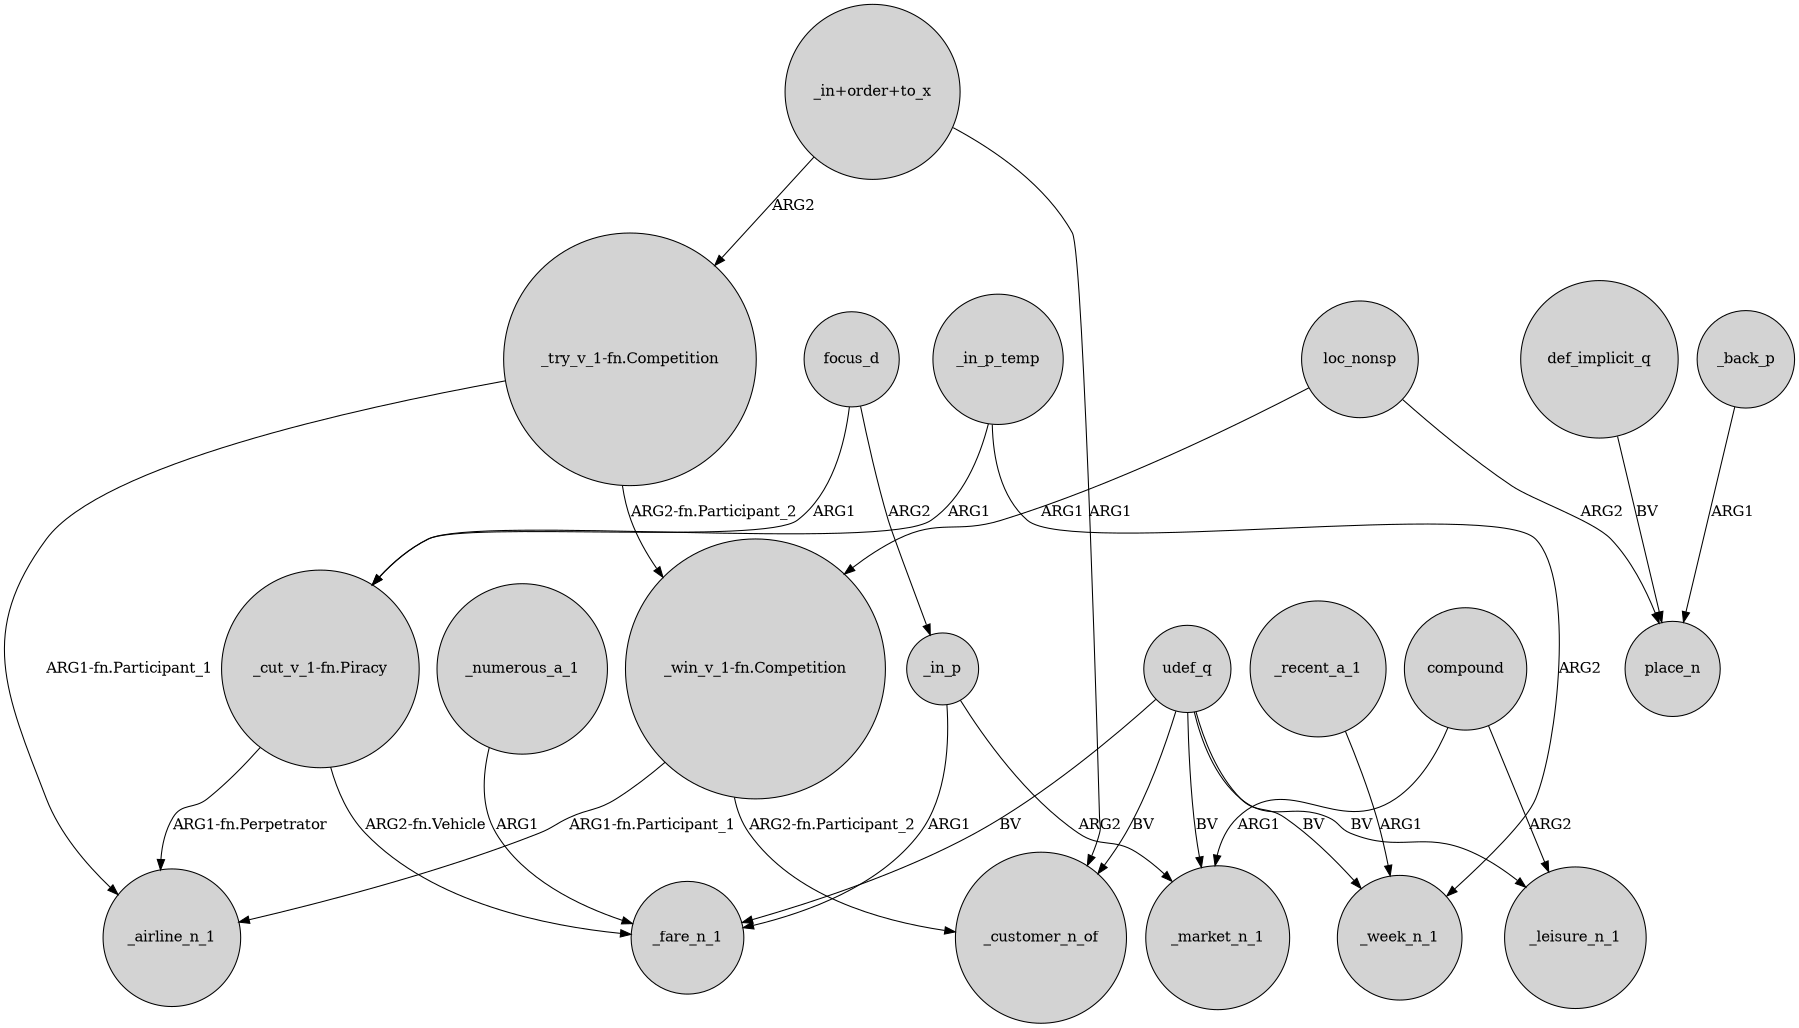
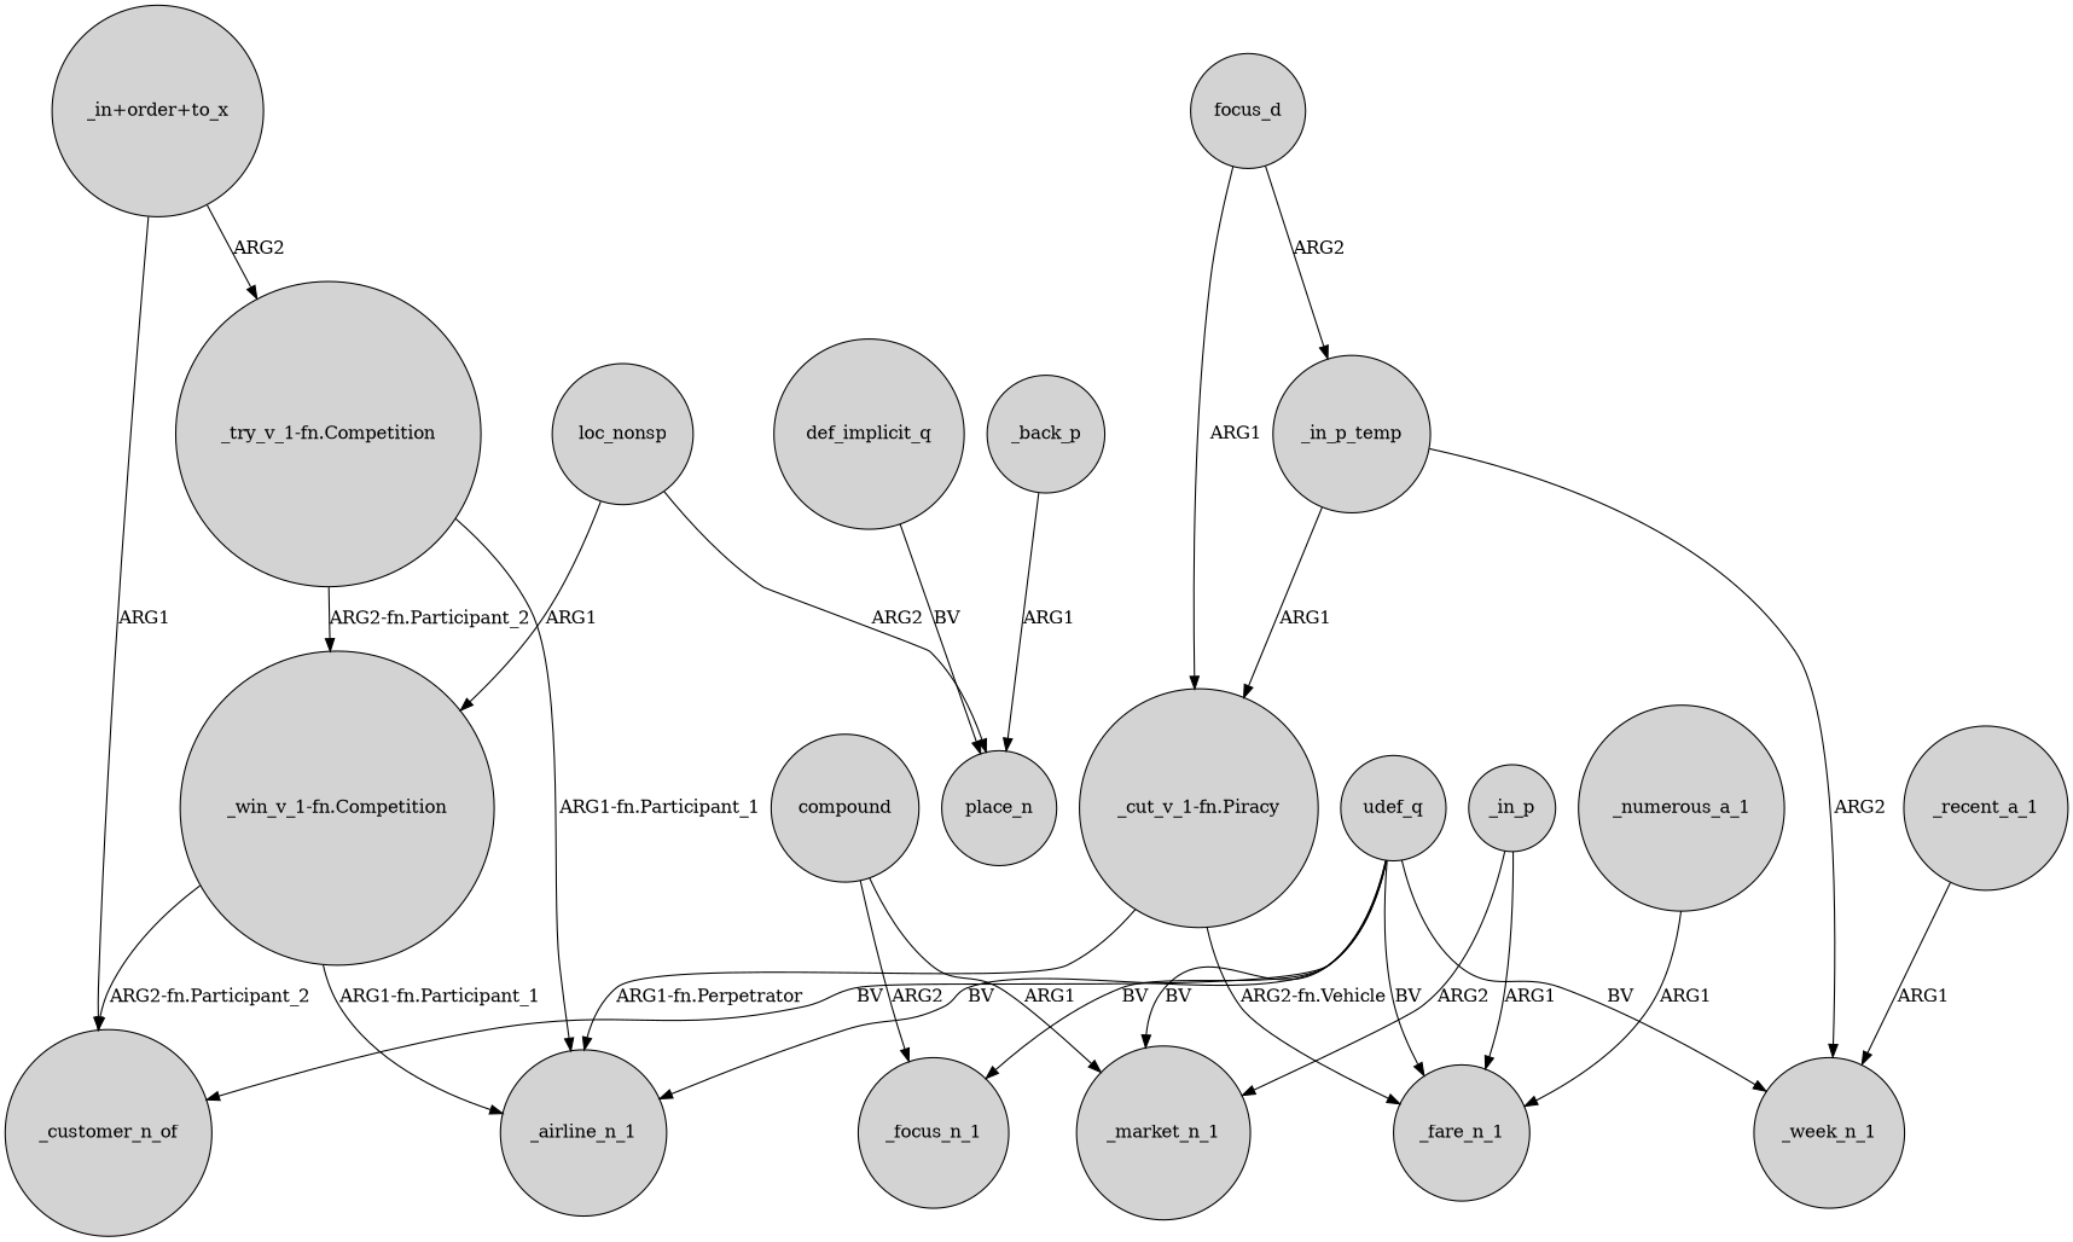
  digraph {
    node [shape=circle style=filled]
    "_in+order+to_x"
    "_try_v_1-fn.Competition"
    _customer_n_of
    "_cut_v_1-fn.Piracy"
    _airline_n_1
    _fare_n_1
    "_win_v_1-fn.Competition"
    udef_q
    _market_n_1
-   _leisure_n_1
+   _leisure_n_1 [label=_focus_n_1]
    _week_n_1
    def_implicit_q
    place_n
    loc_nonsp
    _in_p_temp
    _recent_a_1
    _in_p
    _back_p
    _numerous_a_1
    focus_d
    compound
    "_in+order+to_x" -> "_try_v_1-fn.Competition" [label=ARG2]
    "_in+order+to_x" -> _customer_n_of [label=ARG1]
    "_try_v_1-fn.Competition" -> _airline_n_1 [label="ARG1-fn.Participant_1"]
    "_try_v_1-fn.Competition" -> "_win_v_1-fn.Competition" [label="ARG2-fn.Participant_2"]
    "_cut_v_1-fn.Piracy" -> _airline_n_1 [label="ARG1-fn.Perpetrator"]
    "_cut_v_1-fn.Piracy" -> _fare_n_1 [label="ARG2-fn.Vehicle"]
    "_win_v_1-fn.Competition" -> _customer_n_of [label="ARG2-fn.Participant_2"]
    "_win_v_1-fn.Competition" -> _airline_n_1 [label="ARG1-fn.Participant_1"]
    udef_q -> _customer_n_of [label=BV]
+   udef_q -> _airline_n_1 [label=BV]
    udef_q -> _fare_n_1 [label=BV]
    udef_q -> _market_n_1 [label=BV]
    udef_q -> _leisure_n_1 [label=BV]
    udef_q -> _week_n_1 [label=BV]
    def_implicit_q -> place_n [label=BV]
    loc_nonsp -> "_win_v_1-fn.Competition" [label=ARG1]
    loc_nonsp -> place_n [label=ARG2]
    _in_p_temp -> "_cut_v_1-fn.Piracy" [label=ARG1]
    _in_p_temp -> _week_n_1 [label=ARG2]
    _recent_a_1 -> _week_n_1 [label=ARG1]
    _in_p -> _fare_n_1 [label=ARG1]
    _in_p -> _market_n_1 [label=ARG2]
    _back_p -> place_n [label=ARG1]
    _numerous_a_1 -> _fare_n_1 [label=ARG1]
    focus_d -> "_cut_v_1-fn.Piracy" [label=ARG1]
-   focus_d -> _in_p [label=ARG2]
+   focus_d -> _in_p_temp [label=ARG2]
    compound -> _market_n_1 [label=ARG1]
    compound -> _leisure_n_1 [label=ARG2]
  }
